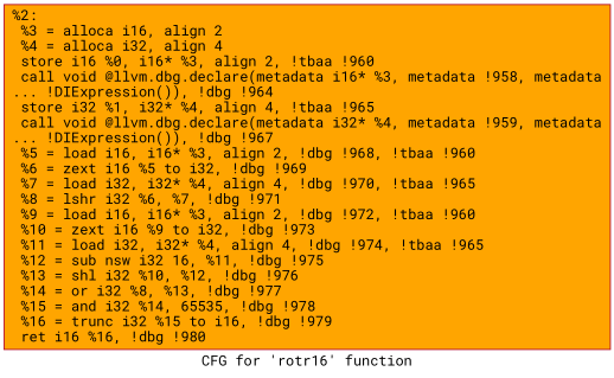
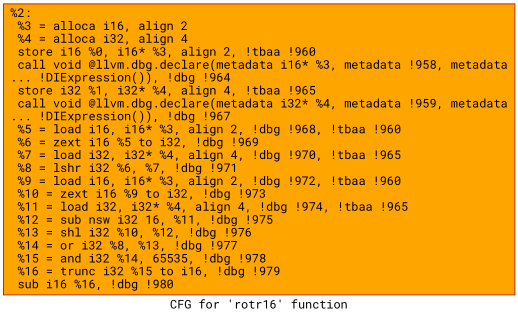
  digraph {
    label="CFG for 'rotr16' function"
    fontname="Roboto Mono"
-   n1 [color="#b70d28ff" fillcolor=orange label="{%2:\l  %3 = alloca i16, align 2\l  %4 = alloca i32, align 4\l  store i16 %0, i16* %3, align 2, !tbaa !960\l  call void @llvm.dbg.declare(metadata i16* %3, metadata !958, metadata\l... !DIExpression()), !dbg !964\l  store i32 %1, i32* %4, align 4, !tbaa !965\l  call void @llvm.dbg.declare(metadata i32* %4, metadata !959, metadata\l... !DIExpression()), !dbg !967\l  %5 = load i16, i16* %3, align 2, !dbg !968, !tbaa !960\l  %6 = zext i16 %5 to i32, !dbg !969\l  %7 = load i32, i32* %4, align 4, !dbg !970, !tbaa !965\l  %8 = lshr i32 %6, %7, !dbg !971\l  %9 = load i16, i16* %3, align 2, !dbg !972, !tbaa !960\l  %10 = zext i16 %9 to i32, !dbg !973\l  %11 = load i32, i32* %4, align 4, !dbg !974, !tbaa !965\l  %12 = sub nsw i32 16, %11, !dbg !975\l  %13 = shl i32 %10, %12, !dbg !976\l  %14 = or i32 %8, %13, !dbg !977\l  %15 = and i32 %14, 65535, !dbg !978\l  %16 = trunc i32 %15 to i16, !dbg !979\l  ret i16 %16, !dbg !980\l}" shape=record style=filled fontname="Roboto Mono"]
+   n1 [color="#b70d28ff" fillcolor=orange label="{%2:\l  %3 = alloca i16, align 2\l  %4 = alloca i32, align 4\l  store i16 %0, i16* %3, align 2, !tbaa !960\l  call void @llvm.dbg.declare(metadata i16* %3, metadata !958, metadata\l... !DIExpression()), !dbg !964\l  store i32 %1, i32* %4, align 4, !tbaa !965\l  call void @llvm.dbg.declare(metadata i32* %4, metadata !959, metadata\l... !DIExpression()), !dbg !967\l  %5 = load i16, i16* %3, align 2, !dbg !968, !tbaa !960\l  %6 = zext i16 %5 to i32, !dbg !969\l  %7 = load i32, i32* %4, align 4, !dbg !970, !tbaa !965\l  %8 = lshr i32 %6, %7, !dbg !971\l  %9 = load i16, i16* %3, align 2, !dbg !972, !tbaa !960\l  %10 = zext i16 %9 to i32, !dbg !973\l  %11 = load i32, i32* %4, align 4, !dbg !974, !tbaa !965\l  %12 = sub nsw i32 16, %11, !dbg !975\l  %13 = shl i32 %10, %12, !dbg !976\l  %14 = or i32 %8, %13, !dbg !977\l  %15 = and i32 %14, 65535, !dbg !978\l  %16 = trunc i32 %15 to i16, !dbg !979\l  sub i16 %16, !dbg !980\l}" shape=record style=filled fontname="Roboto Mono"]
  }
